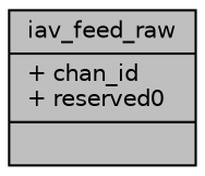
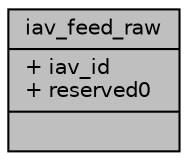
  digraph {
-   n1 [color=black fillcolor=grey75 fontcolor=black fontname=Helvetica fontsize=10 height=0.2 label="{iav_feed_raw\n|+ chan_id\l+ reserved0\l|}" shape=record style=filled width=0.4]
+   n1 [color=black fillcolor=grey75 fontcolor=black fontname=Helvetica fontsize=10 height=0.2 label="{iav_feed_raw\n|+ iav_id\l+ reserved0\l|}" shape=record style=filled width=0.4]
  }
